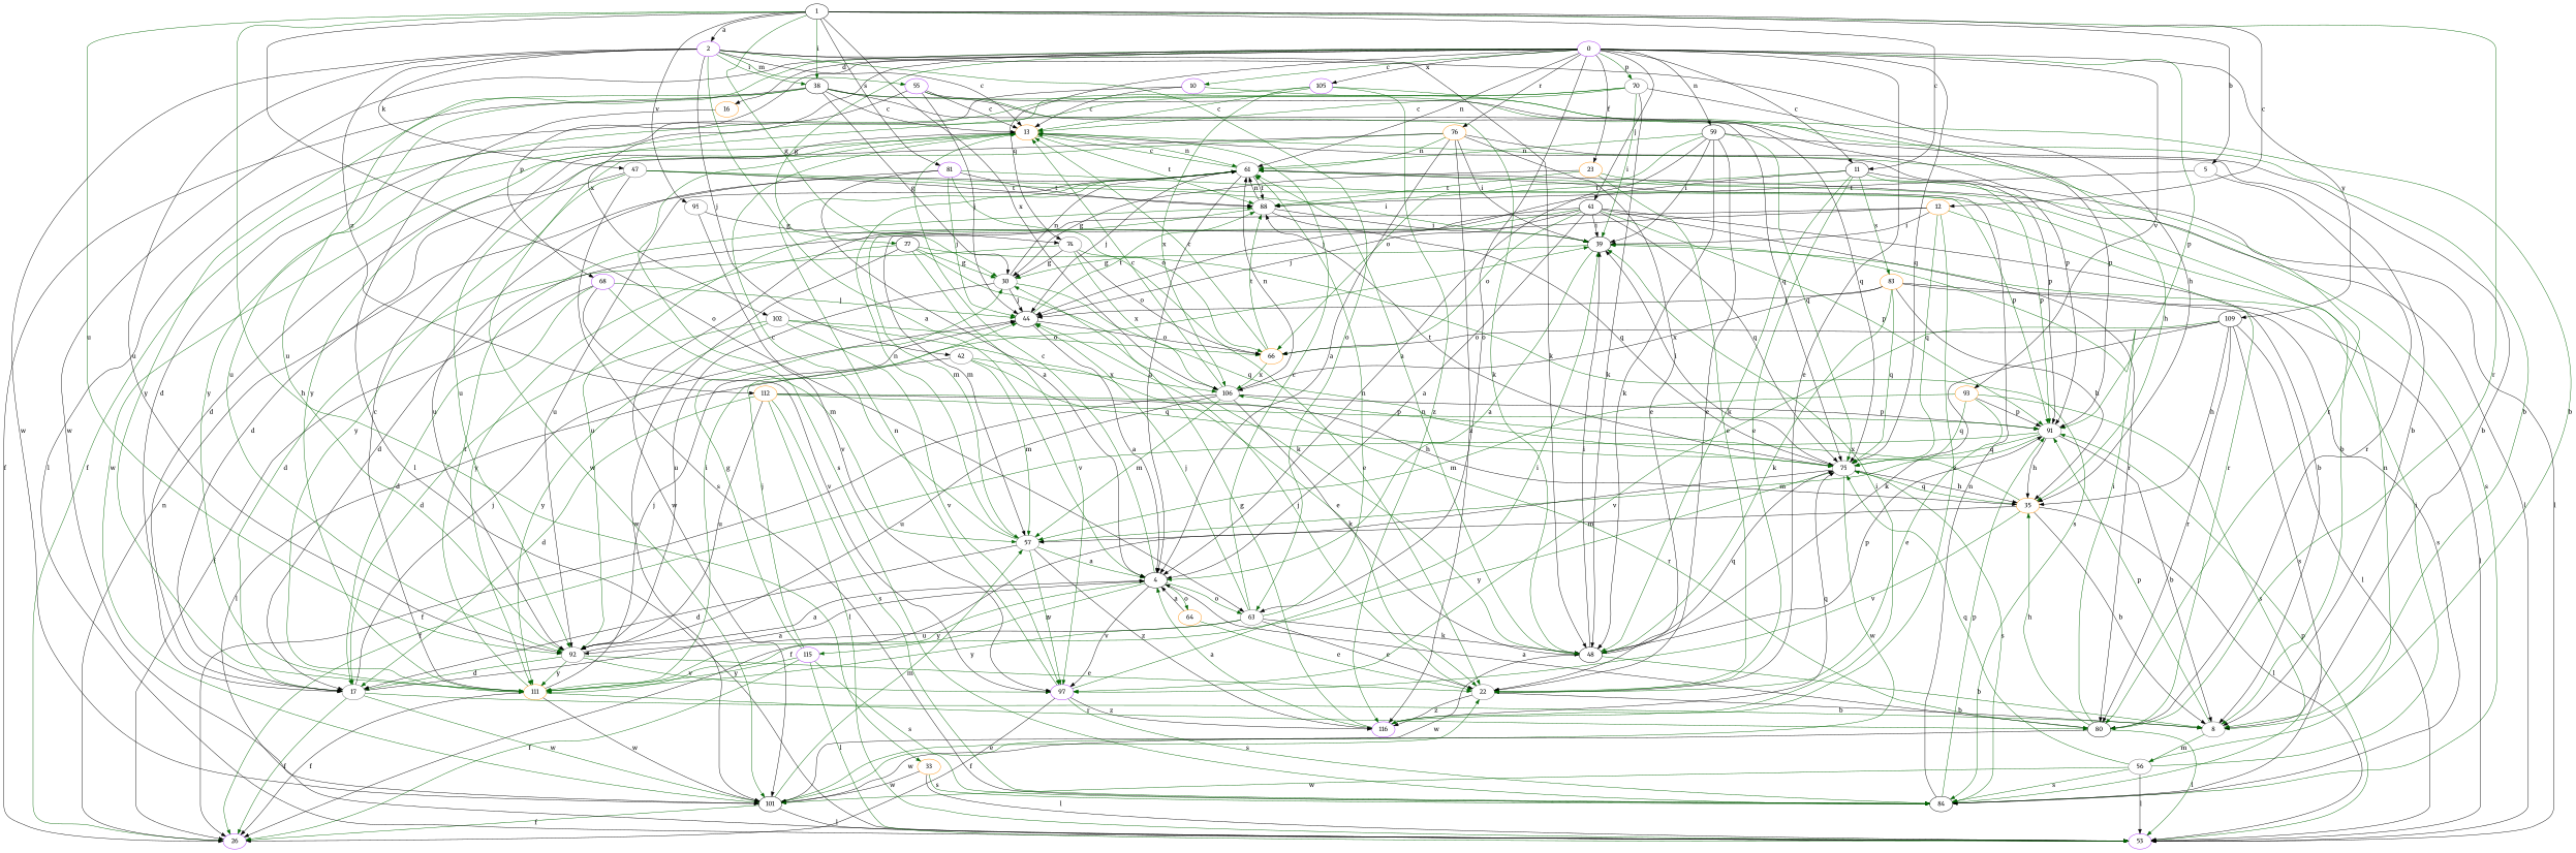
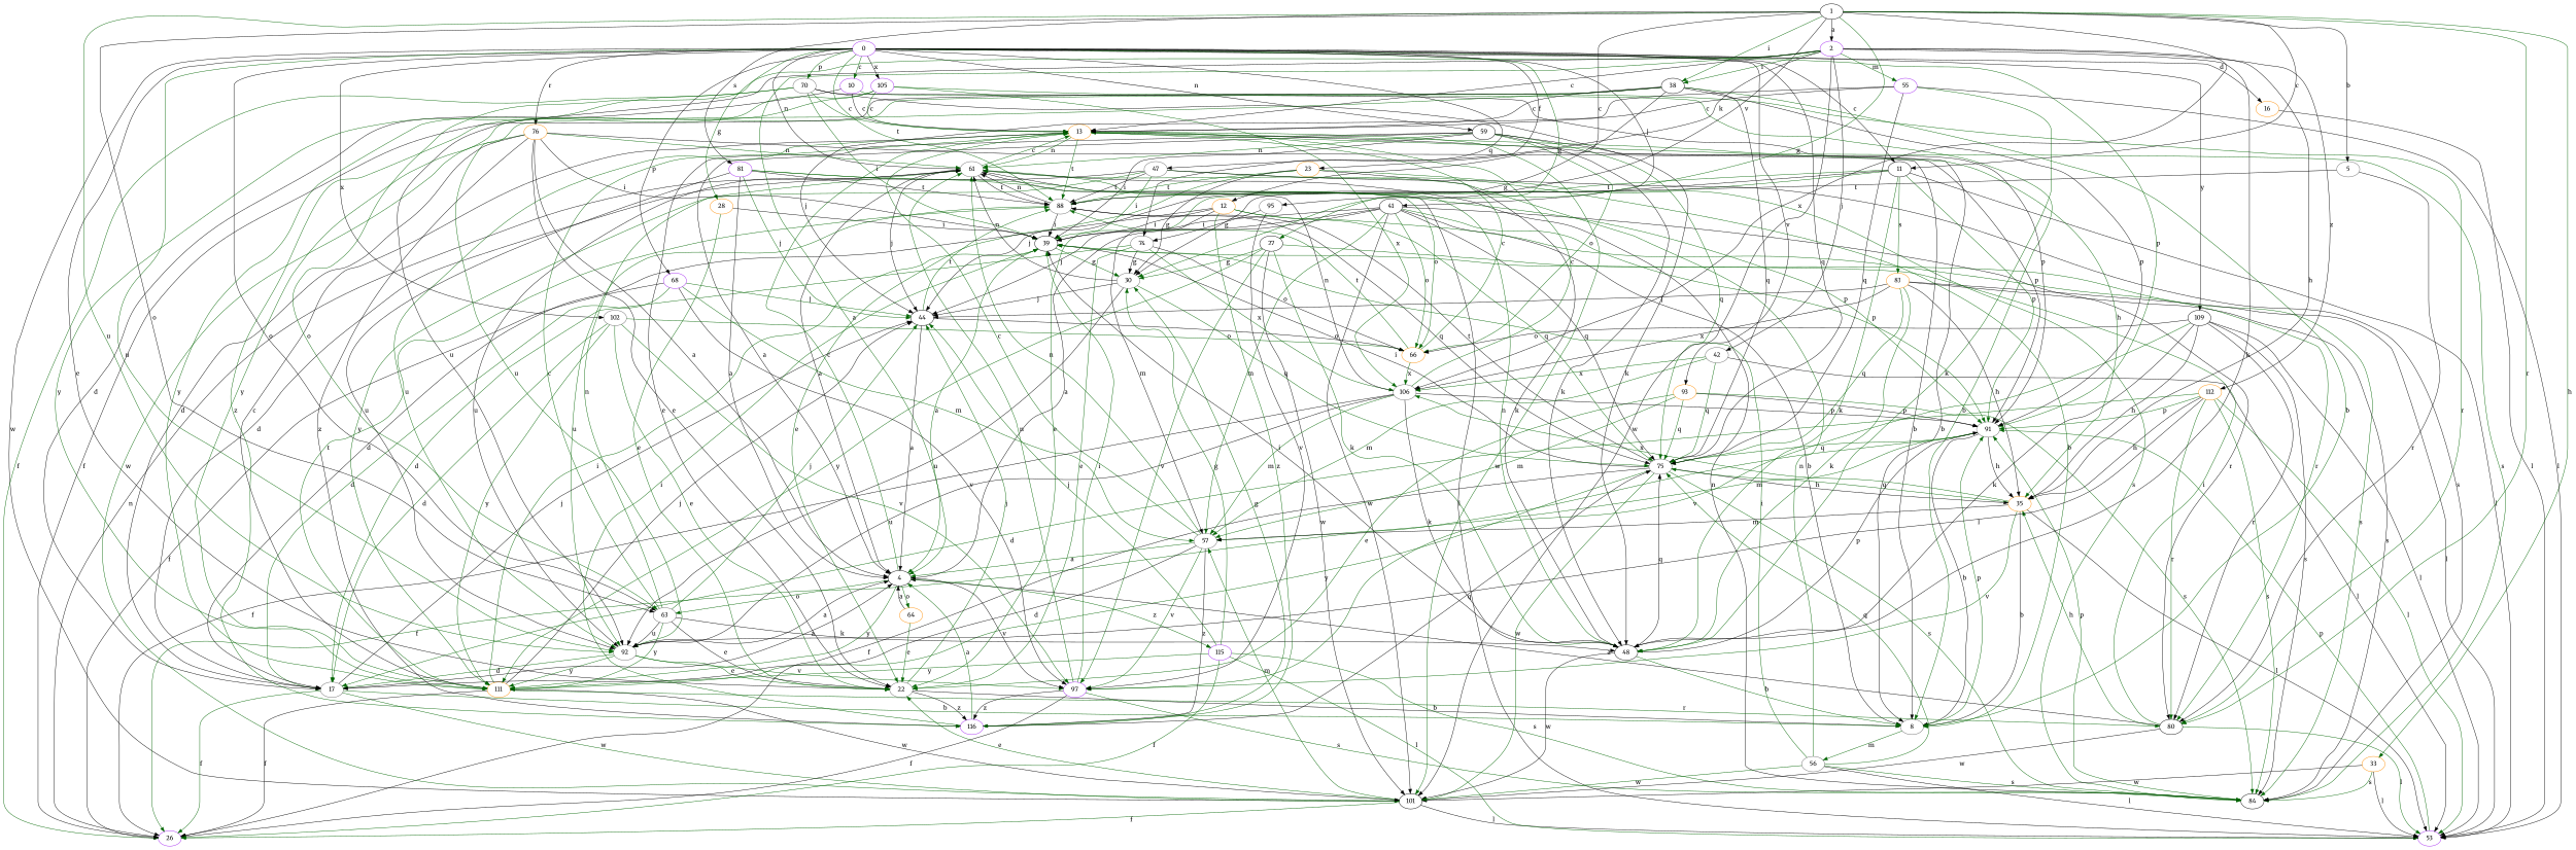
  strict digraph {
    fontname=Merriweather
    node [color=gray40 fontname=Merriweather]
    edge [color=darkgreen fontname=Merriweather]
    0 [color=purple]
    10 [color=purple]
    11 [color=black]
    16 [color=darkorange]
    22
    23 [color=darkorange]
    27 [color=black]
+   28 [color=darkorange]
    41 [color=black]
    59 [color=black]
    61
    63
    68 [color=purple]
    70
    n15 [label=91]
    74
    75
    76 [color=darkorange]
    88
    92
    93 [color=darkorange]
    101 [color=black]
    102
    105 [color=purple]
    109 [color=black]
    13 [color=darkorange]
    8
    17
    48 [color=black]
    44 [color=black]
    53 [color=purple]
    83 [color=darkorange]
    116 [color=purple]
    30
    84 [color=black]
    97 [color=purple]
    111 [color=darkorange]
    39 [color=black]
    80 [color=black]
    4 [color=black]
    57
    66 [color=darkorange]
    26 [color=purple]
    35 [color=darkorange]
    106
    1 [color=black]
    2 [color=purple]
    5
    12 [color=darkorange]
    33 [color=darkorange]
    38 [color=black]
    81 [color=purple]
    95
    42
    47
    55 [color=purple]
    112 [color=darkorange]
    64 [color=darkorange]
    115 [color=purple]
    56
    0 -> 10 [label=c]
    0 -> 11 [color=black label=c]
    0 -> 16 [color=black label=d]
    0 -> 22 [color=black label=e]
    0 -> 23 [color=black label=f]
    0 -> 27 [label=g]
+   0 -> 28 [label=g]
    0 -> 41 [color=black label=j]
    0 -> 59 [color=black label=n]
    0 -> 61 [color=black label=n]
    0 -> 63 [color=black label=o]
    0 -> 68 [color=black label=p]
    0 -> 70 [label=p]
    0 -> n15 [label=p]
    0 -> 74 [color=black label=q]
    0 -> 75 [color=black label=q]
    0 -> 76 [color=black label=r]
+   0 -> 88 [label=t]
    0 -> 92 [label=u]
    0 -> 93 [color=black label=v]
    0 -> 101 [color=black label=w]
    0 -> 102 [color=black label=x]
    0 -> 105 [color=black label=x]
    0 -> 109 [color=black label=y]
    10 -> 13 [color=black label=c]
    10 -> 8 [label=b]
    10 -> 17 [color=black label=d]
    11 -> 22 [label=e]
    11 -> n15 [label=p]
    11 -> 88 [label=t]
    11 -> 48 [label=k]
    11 -> 44 [color=black label=j]
    11 -> 53 [color=black label=l]
    11 -> 83 [label=s]
    16 -> 53 [color=black label=l]
    22 -> 8 [color=black label=b]
    22 -> 44 [label=j]
    22 -> 116 [color=black label=z]
    23 -> 22 [label=e]
    23 -> 88 [label=t]
+   23 -> 48 [color=black label=k]
    23 -> 30 [color=black label=g]
    23 -> 84 [label=s]
    27 -> 101 [color=black label=w]
    27 -> 48 [label=k]
    27 -> 30 [label=g]
    27 -> 84 [label=s]
    27 -> 97 [label=v]
    27 -> 111 [label=y]
+   28 -> 22 [label=e]
+   28 -> 39 [color=black label=i]
    41 -> n15 [label=p]
    41 -> 75 [color=black label=q]
    41 -> 101 [color=black label=w]
    41 -> 8 [color=black label=b]
    41 -> 44 [color=black label=j]
    41 -> 39 [color=black label=i]
    41 -> 80 [color=black label=r]
    41 -> 4 [color=black label=a]
    41 -> 57 [label=m]
    41 -> 66 [label=o]
    59 -> 22 [color=black label=e]
    59 -> 61 [label=n]
    59 -> 75 [label=q]
    59 -> 8 [color=black label=b]
    59 -> 48 [color=black label=k]
    59 -> 39 [color=black label=i]
    59 -> 4 [color=black label=a]
    59 -> 66 [label=o]
    61 -> 88 [color=black label=t]
    61 -> 92 [color=black label=u]
    61 -> 13 [label=c]
    61 -> 44 [color=black label=j]
    61 -> 53 [color=black label=l]
    61 -> 4 [color=black label=a]
    63 -> 22 [color=black label=e]
    63 -> 61 [label=n]
    63 -> 92 [color=black label=u]
    63 -> 13 [label=c]
    63 -> 48 [color=black label=k]
    63 -> 44 [label=j]
    63 -> 111 [label=y]
    68 -> 17 [label=d]
    68 -> 44 [label=j]
    68 -> 97 [color=black label=v]
    68 -> 57 [label=m]
    68 -> 26 [color=black label=f]
    70 -> n15 [color=black label=p]
    70 -> 13 [label=c]
    70 -> 48 [color=black label=k]
    70 -> 111 [label=y]
    70 -> 39 [label=i]
    70 -> 26 [label=f]
    n15 -> 75 [label=q]
    n15 -> 8 [color=black label=b]
    n15 -> 57 [label=m]
    n15 -> 26 [label=f]
    n15 -> 35 [color=black label=h]
    74 -> 22 [label=e]
    74 -> 17 [label=d]
    74 -> 30 [color=black label=g]
    74 -> 66 [color=black label=o]
    74 -> 106 [label=x]
    75 -> 88 [color=black label=t]
    75 -> 101 [label=w]
    75 -> 84 [label=s]
    75 -> 111 [label=y]
    75 -> 39 [color=black label=i]
    75 -> 26 [color=black label=f]
    75 -> 35 [color=black label=h]
    76 -> 22 [color=black label=e]
    76 -> 61 [label=n]
    76 -> 101 [label=w]
    76 -> 8 [color=black label=b]
    76 -> 17 [color=black label=d]
    76 -> 116 [color=black label=z]
    76 -> 39 [color=black label=i]
    76 -> 4 [color=black label=a]
    88 -> 61 [color=black label=n]
    88 -> 75 [color=black label=q]
    88 -> 92 [label=u]
    88 -> 39 [color=black label=i]
    92 -> 22 [label=e]
    92 -> 17 [label=d]
    92 -> 97 [label=v]
    92 -> 111 [label=y]
    92 -> 4 [color=black label=a]
    93 -> 22 [label=e]
    93 -> n15 [color=black label=p]
    93 -> 75 [label=q]
    93 -> 84 [label=s]
    93 -> 57 [label=m]
    101 -> 22 [label=e]
    101 -> 53 [color=black label=l]
    101 -> 57 [label=m]
    101 -> 26 [label=f]
    102 -> 22 [label=e]
    102 -> 17 [label=d]
    102 -> 97 [label=v]
    102 -> 111 [label=y]
    102 -> 66 [label=o]
    105 -> 13 [label=c]
    105 -> 116 [label=z]
    105 -> 111 [label=y]
    105 -> 80 [label=r]
    105 -> 106 [label=x]
    109 -> 48 [color=black label=k]
    109 -> 53 [color=black label=l]
    109 -> 84 [color=black label=s]
    109 -> 97 [label=v]
    109 -> 80 [color=black label=r]
    109 -> 66 [color=black label=o]
    109 -> 35 [color=black label=h]
    13 -> 61 [label=n]
    13 -> n15 [color=black label=p]
    13 -> 88 [label=t]
    13 -> 92 [label=u]
    13 -> 101 [label=w]
    13 -> 84 [label=s]
    13 -> 35 [label=h]
    8 -> n15 [label=p]
    8 -> 56 [label=m]
    17 -> 101 [label=w]
    17 -> 8 [label=b]
    17 -> 44 [color=black label=j]
    17 -> 4 [color=black label=a]
    17 -> 26 [label=f]
    48 -> 61 [label=n]
    48 -> n15 [color=black label=p]
    48 -> 75 [color=black label=q]
    48 -> 101 [color=black label=w]
    48 -> 8 [label=b]
    48 -> 39 [color=black label=i]
    44 -> 88 [label=t]
    44 -> 4 [color=black label=a]
    44 -> 66 [color=black label=o]
    53 -> n15 [label=p]
    83 -> 75 [label=q]
    83 -> 48 [label=k]
    83 -> 44 [color=black label=j]
    83 -> 53 [color=black label=l]
    83 -> 84 [color=black label=s]
    83 -> 35 [color=black label=h]
    83 -> 106 [color=black label=x]
    116 -> 75 [color=black label=q]
    116 -> 30 [label=g]
    116 -> 39 [label=i]
    116 -> 4 [label=a]
    30 -> 61 [color=black label=n]
    30 -> 75 [label=q]
    30 -> 92 [color=black label=u]
    30 -> 44 [color=black label=j]
    84 -> 61 [color=black label=n]
    84 -> n15 [label=p]
    97 -> 61 [label=n]
    97 -> 116 [color=black label=z]
    97 -> 84 [label=s]
    97 -> 39 [label=i]
    97 -> 26 [color=black label=f]
    111 -> 88 [label=t]
    111 -> 101 [color=black label=w]
    111 -> 13 [color=black label=c]
    111 -> 44 [color=black label=j]
    111 -> 39 [label=i]
    111 -> 80 [label=r]
    111 -> 26 [color=black label=f]
    39 -> 30 [label=g]
    39 -> 4 [label=a]
    80 -> 101 [color=black label=w]
    80 -> 53 [label=l]
    80 -> 39 [label=i]
    80 -> 4 [color=black label=a]
    80 -> 35 [label=h]
    4 -> 63 [label=o]
    4 -> 13 [label=c]
    4 -> 97 [color=black label=v]
    4 -> 111 [label=y]
    4 -> 64 [label=o]
    4 -> 115 [label=z]
    57 -> 61 [label=n]
    57 -> 13 [label=c]
    57 -> 17 [color=black label=d]
    57 -> 116 [color=black label=z]
    57 -> 97 [label=v]
    57 -> 4 [label=a]
    66 -> 88 [label=t]
    66 -> 13 [label=c]
    66 -> 106 [label=x]
    26 -> 61 [color=black label=n]
    35 -> 75 [label=q]
    35 -> 8 [color=black label=b]
    35 -> 53 [color=black label=l]
    35 -> 97 [label=v]
    35 -> 57 [color=black label=m]
    35 -> 106 [label=x]
    106 -> 61 [color=black label=n]
    106 -> n15 [color=black label=p]
    106 -> 92 [color=black label=u]
    106 -> 13 [label=c]
    106 -> 48 [color=black label=k]
    106 -> 57 [label=m]
    106 -> 26 [color=black label=f]
    1 -> 11 [color=black label=c]
    1 -> 63 [color=black label=o]
    1 -> 92 [label=u]
    1 -> 30 [label=g]
    1 -> 80 [label=r]
    1 -> 106 [color=black label=x]
    1 -> 2 [color=black label=a]
    1 -> 5 [color=black label=b]
    1 -> 12 [color=black label=c]
    1 -> 33 [label=h]
    1 -> 38 [label=i]
    1 -> 81 [color=black label=s]
    1 -> 95 [color=black label=v]
    2 -> 63 [label=o]
    2 -> 92 [color=black label=u]
    2 -> 101 [color=black label=w]
    2 -> 13 [color=black label=c]
    2 -> 48 [color=black label=k]
    2 -> 4 [label=a]
    2 -> 35 [color=black label=h]
    2 -> 38 [label=i]
    2 -> 42 [color=black label=j]
    2 -> 47 [color=black label=k]
    2 -> 55 [label=m]
    2 -> 112 [color=black label=z]
    5 -> 88 [color=black label=t]
    5 -> 80 [color=black label=r]
    12 -> 75 [label=q]
    12 -> 17 [color=black label=d]
    12 -> 116 [label=z]
    12 -> 39 [color=black label=i]
    12 -> 80 [label=r]
    12 -> 57 [color=black label=m]
    33 -> 101 [color=black label=w]
    33 -> 53 [color=black label=l]
    33 -> 84 [label=s]
    38 -> n15 [color=black label=p]
    38 -> 75 [color=black label=q]
    38 -> 92 [label=u]
    38 -> 13 [color=black label=c]
    38 -> 8 [label=b]
    38 -> 30 [color=black label=g]
    38 -> 111 [label=y]
    38 -> 26 [color=black label=f]
    81 -> n15 [label=p]
    81 -> 88 [color=black label=t]
    81 -> 92 [color=black label=u]
    81 -> 44 [label=j]
    81 -> 4 [color=black label=a]
    81 -> 66 [label=o]
    95 -> 74 [color=black label=g]
    95 -> 97 [color=black label=v]
    42 -> 75 [label=q]
    42 -> 53 [color=black label=l]
    42 -> 57 [label=m]
    42 -> 106 [label=x]
    47 -> 88 [color=black label=t]
    47 -> 8 [label=b]
    47 -> 17 [color=black label=d]
    47 -> 84 [color=black label=s]
    47 -> 111 [label=y]
    47 -> 39 [label=i]
    55 -> 75 [color=black label=q]
    55 -> 13 [color=black label=c]
    55 -> 48 [label=k]
    55 -> 44 [color=black label=j]
    55 -> 53 [color=black label=l]
    112 -> n15 [label=p]
-   112 -> 92 [color=black label=u]
+   112 -> 92 [color=black label=l]
    112 -> 17 [label=d]
    112 -> 53 [label=l]
    112 -> 84 [label=s]
    112 -> 80 [label=r]
    112 -> 35 [color=black label=h]
    64 -> 22 [label=e]
    64 -> 4 [color=black label=a]
    115 -> 44 [label=j]
    115 -> 53 [label=l]
    115 -> 30 [label=g]
    115 -> 84 [label=s]
    115 -> 111 [label=y]
    115 -> 26 [label=f]
    56 -> 61 [label=n]
    56 -> 75 [label=q]
    56 -> 101 [label=w]
    56 -> 53 [color=black label=l]
    56 -> 84 [label=s]
    56 -> 39 [label=i]
  }
